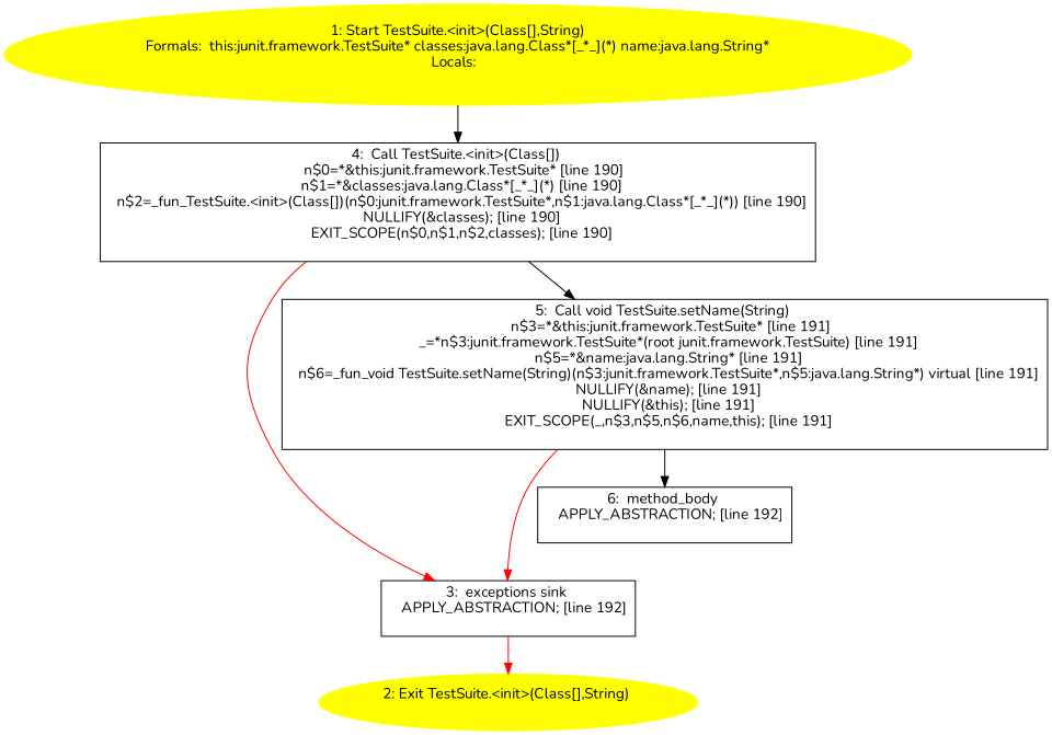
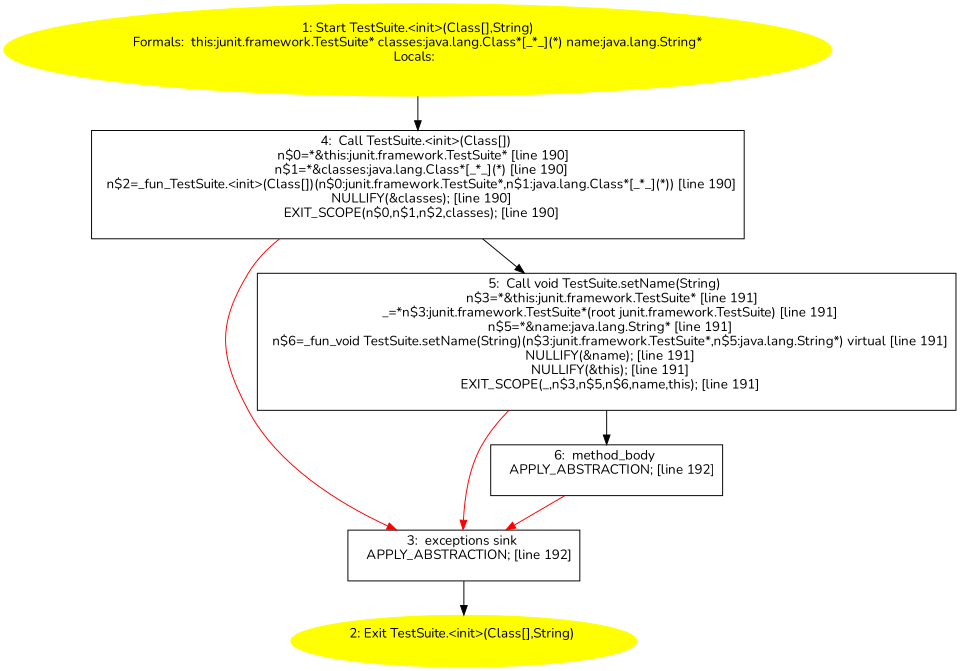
  digraph {
    fontname=Nunito
    node [fontname=Nunito shape=box]
    edge [fontname=Nunito]
    n1 [color=yellow label="1: Start TestSuite.<init>(Class[],String)\nFormals:  this:junit.framework.TestSuite* classes:java.lang.Class*[_*_](*) name:java.lang.String*\nLocals:  \n  " style=filled shape=""]
    n2 [label="4:  Call TestSuite.<init>(Class[]) \n   n$0=*&this:junit.framework.TestSuite* [line 190]\n  n$1=*&classes:java.lang.Class*[_*_](*) [line 190]\n  n$2=_fun_TestSuite.<init>(Class[])(n$0:junit.framework.TestSuite*,n$1:java.lang.Class*[_*_](*)) [line 190]\n  NULLIFY(&classes); [line 190]\n  EXIT_SCOPE(n$0,n$1,n$2,classes); [line 190]\n "]
    n3 [label="3:  exceptions sink \n   APPLY_ABSTRACTION; [line 192]\n "]
    n4 [label="5:  Call void TestSuite.setName(String) \n   n$3=*&this:junit.framework.TestSuite* [line 191]\n  _=*n$3:junit.framework.TestSuite*(root junit.framework.TestSuite) [line 191]\n  n$5=*&name:java.lang.String* [line 191]\n  n$6=_fun_void TestSuite.setName(String)(n$3:junit.framework.TestSuite*,n$5:java.lang.String*) virtual [line 191]\n  NULLIFY(&name); [line 191]\n  NULLIFY(&this); [line 191]\n  EXIT_SCOPE(_,n$3,n$5,n$6,name,this); [line 191]\n "]
    n5 [color=yellow label="2: Exit TestSuite.<init>(Class[],String) \n  " style=filled shape=""]
    n6 [label="6:  method_body \n   APPLY_ABSTRACTION; [line 192]\n "]
    n1 -> n2
    n2 -> n3 [color=red]
    n2 -> n4
-   n3 -> n5 [color=red]
+   n3 -> n5
    n4 -> n3 [color=red]
    n4 -> n6
+   n6 -> n3 [color=red]
  }
